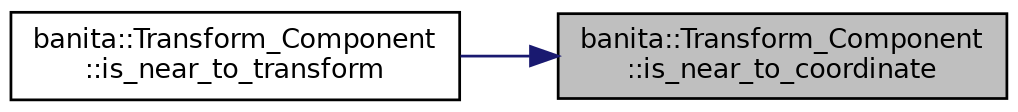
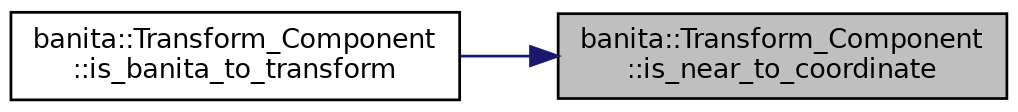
  digraph {
    rankdir=RL
    node [color=black fontname=Helvetica fontsize=10 shape=record style=filled]
    n1 [fillcolor=grey75 fontcolor=black height=0.2 label="banita::Transform_Component\l::is_near_to_coordinate" width=0.4]
-   n2 [fillcolor=white height=0.2 label="banita::Transform_Component\l::is_near_to_transform" width=0.4]
+   n2 [fillcolor=white height=0.2 label="banita::Transform_Component\l::is_banita_to_transform" width=0.4]
    n1 -> n2 [color=midnightblue dir=back fontname=Helvetica fontsize=10 labelfontname=Helvetica labelfontsize=10 style=solid]
  }
